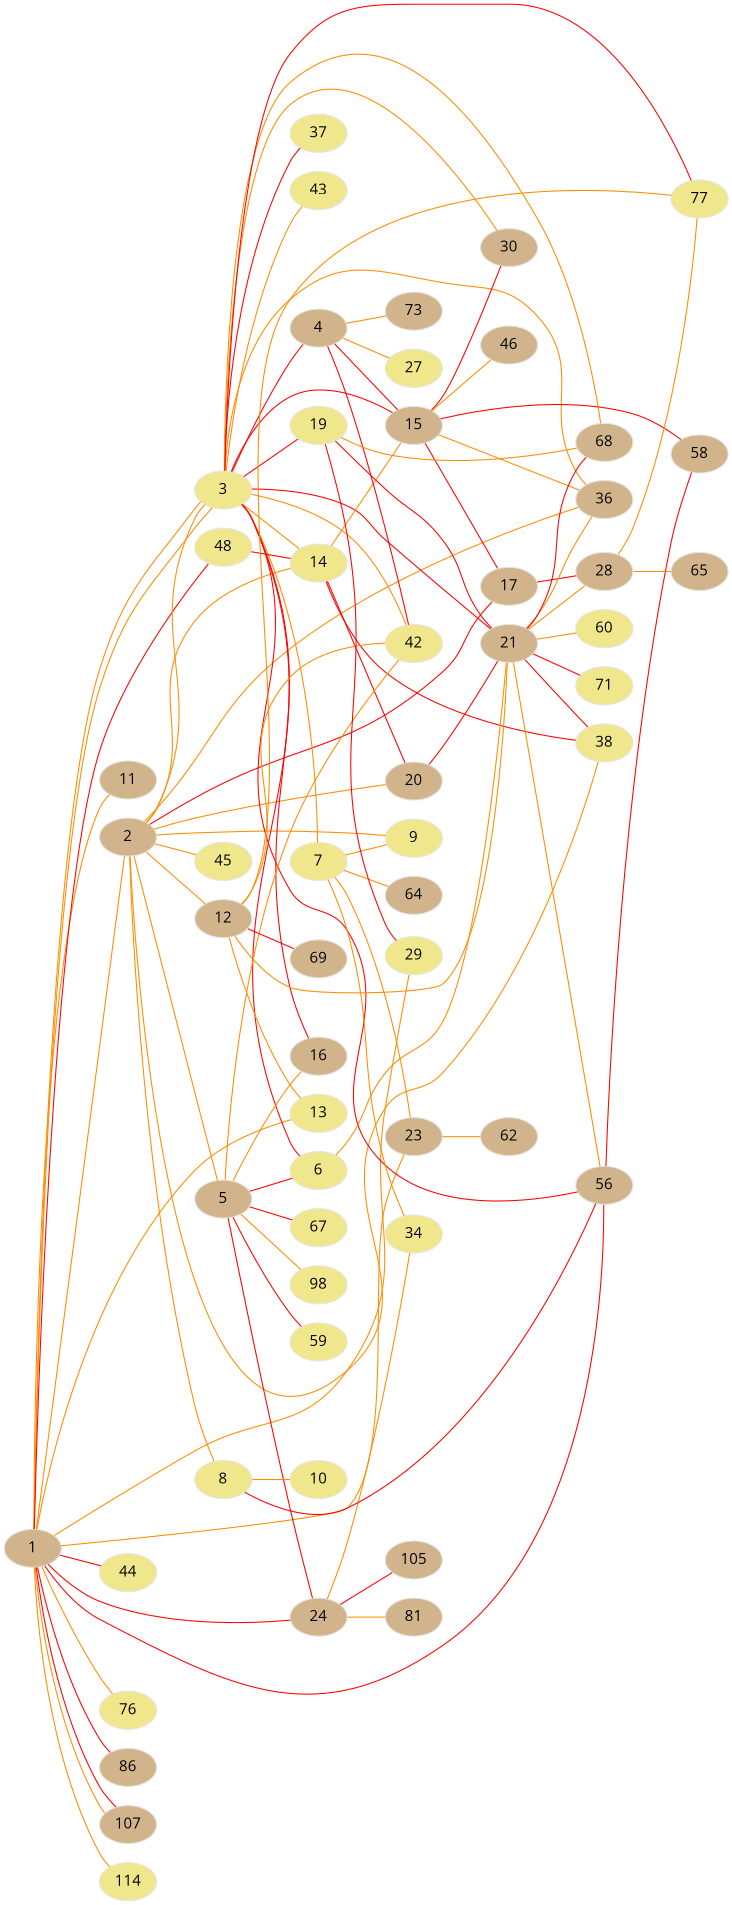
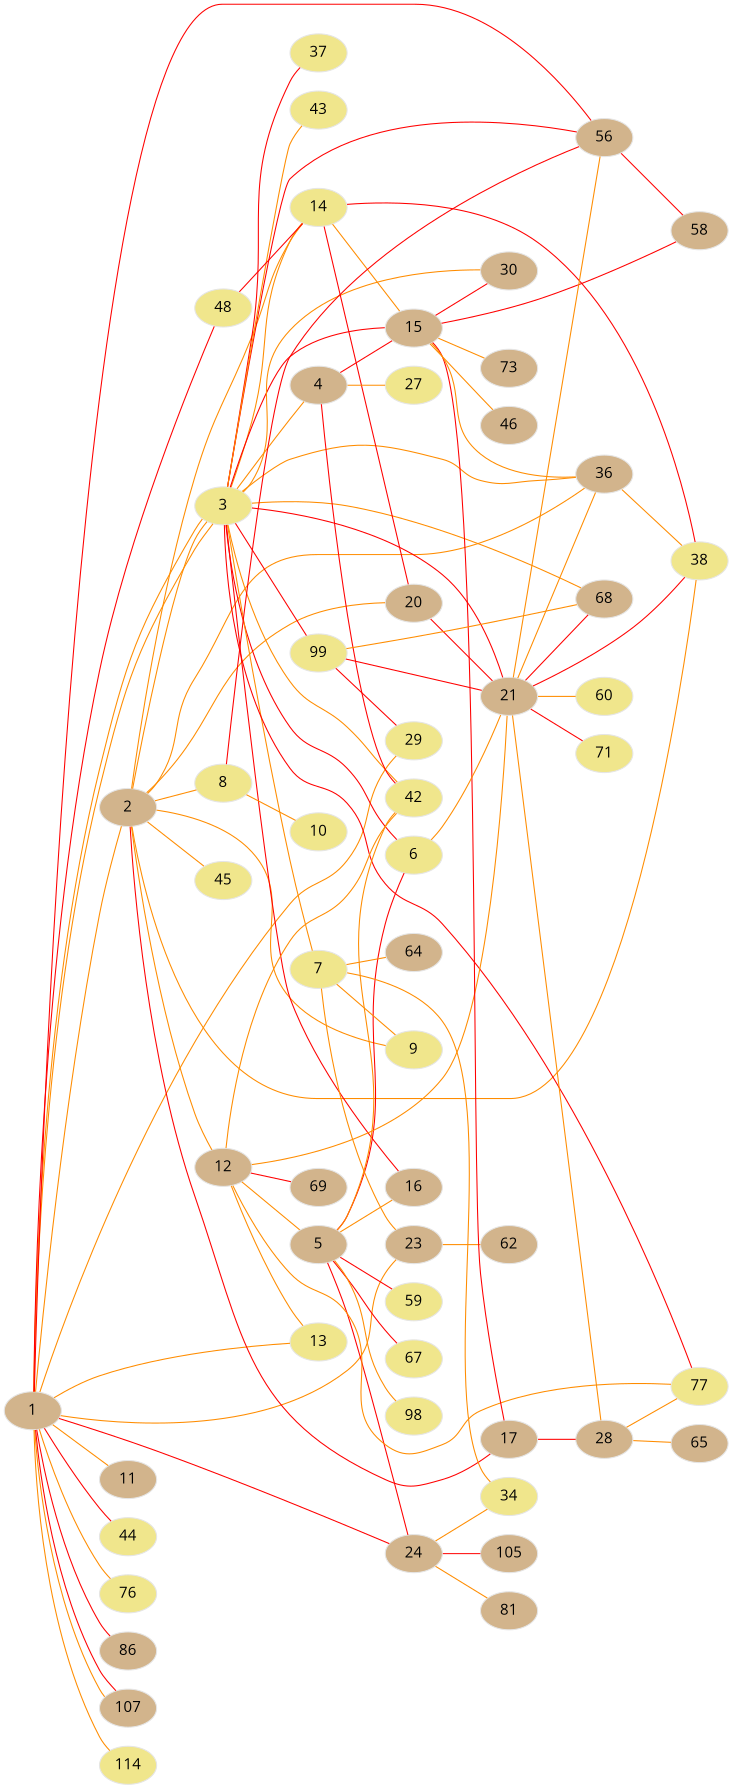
  graph {
    fontname="Open Sans"
    rankdir=LR
    node [color=gray90 fillcolor=tan fontname="Open Sans" style=filled]
    edge [color=darkorange fontname="Open Sans"]
    1
    2
    3 [fillcolor=khaki super="+18+33+25+41+109+72"]
    11
    13 [fillcolor=khaki]
    23 [super="+54"]
    24
    29 [fillcolor=khaki]
    44 [fillcolor=khaki]
    48 [fillcolor=khaki]
    56 [super="+83+120"]
    76 [fillcolor=khaki]
    86
    107 [super="+117"]
    114 [fillcolor=khaki]
    14 [fillcolor=khaki super="+55+81+75"]
    5
    8 [fillcolor=khaki]
    9 [fillcolor=khaki]
    12 [super="+40+22"]
    17 [super="+39"]
    20
    36 [super="+57"]
    38 [fillcolor=khaki super="+89"]
    45 [fillcolor=khaki]
    15 [super="+52+95+103+97"]
    4 [super="+35"]
    6 [fillcolor=khaki]
    7 [fillcolor=khaki]
    16
-   19 [fillcolor=khaki super="+50"]
+   19 [fillcolor=khaki super="+50" label=99]
    21 [super="+53+99+63"]
    30 [super="+32+115+49"]
    37 [fillcolor=khaki]
    42 [fillcolor=khaki]
    43 [fillcolor=khaki]
    68
    77 [fillcolor=khaki]
    46
    58
    62
    34 [fillcolor=khaki super="+93+74"]
    n43 [label=81]
    105
    59 [fillcolor=khaki]
    67 [fillcolor=khaki]
    98 [fillcolor=khaki]
    10 [fillcolor=khaki]
    69
    28 [super="+47+51"]
    27 [fillcolor=khaki]
    73
    64 [super="+80"]
    60 [fillcolor=khaki]
    71 [fillcolor=khaki]
    65
    1 -- 2
    1 -- 3
    1 -- 3
    1 -- 11
    1 -- 13
    1 -- 23
    1 -- 24 [color=red]
    1 -- 29
    1 -- 44 [color=red]
    1 -- 48 [color=red]
    1 -- 56 [color=red]
    1 -- 76
    1 -- 86 [color=red]
    1 -- 107
    1 -- 107 [color=red]
    1 -- 114
    2 -- 3 [weight=3]
    2 -- 14
-   2 -- 5
+   12 -- 5
    2 -- 8
    2 -- 9
    2 -- 12 [weight=2]
    2 -- 17 [color=red]
    2 -- 20
    2 -- 36
    2 -- 38
    2 -- 45
    3 -- 56 [color=red]
    3 -- 14 [weight=2]
    3 -- 36
    3 -- 15 [color=red]
-   3 -- 4 [color=red]
+   3 -- 4
    3 -- 6 [color=red]
    3 -- 7
    3 -- 16 [color=red]
    3 -- 19 [color=red]
    3 -- 21 [color=red]
    3 -- 30
    3 -- 37 [color=red weight=2]
    3 -- 42
    3 -- 43
    3 -- 68
    3 -- 77 [color=red]
    23 -- 62
    24 -- 34
    24 -- n43
    24 -- 105 [color=red]
    48 -- 14 [color=red]
    56 -- 58 [color=red]
    14 -- 20 [color=red]
    14 -- 38 [color=red]
    14 -- 15
    5 -- 24 [color=red]
    5 -- 6 [color=red]
    5 -- 16
    5 -- 42
    5 -- 59 [color=red]
    5 -- 67 [color=red]
    5 -- 98
    8 -- 56 [color=red]
    8 -- 10
    12 -- 13
    12 -- 21
    12 -- 42
    12 -- 77
    12 -- 69 [color=red]
    17 -- 28 [color=red]
    20 -- 21 [color=red]
+   36 -- 38
    15 -- 17 [color=red]
    15 -- 36 [weight=5]
    15 -- 30 [color=red]
    15 -- 46
    15 -- 58 [color=red]
    4 -- 15 [color=red]
    4 -- 42 [color=red]
    4 -- 27
-   4 -- 73
+   15 -- 73
    6 -- 21
    7 -- 23
    7 -- 9
    7 -- 34 [weight=2]
    7 -- 64
    19 -- 29 [color=red]
    19 -- 21 [color=red]
    19 -- 68
    21 -- 56
    21 -- 36
    21 -- 38 [color=red]
    21 -- 68 [color=red]
    21 -- 28
    21 -- 60
    21 -- 71 [color=red]
    28 -- 77
    28 -- 65
  }
